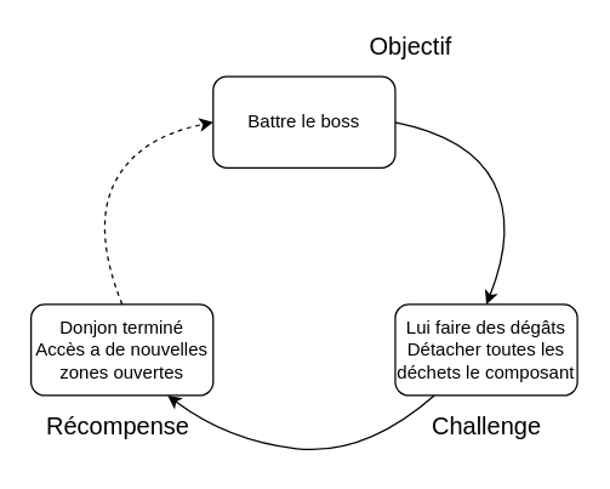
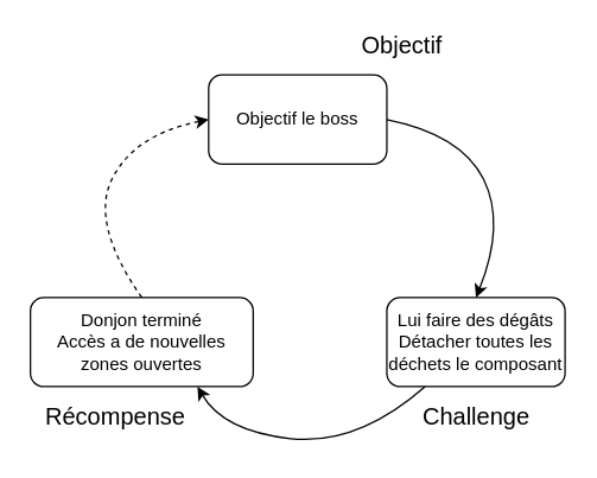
  <mxCell id="0" />
  <mxCell id="1" parent="0" />
- <mxCell id="2" value="Battre le boss" style="rounded=1;whiteSpace=wrap;html=1;" vertex="1" parent="1"><mxGeometry x="140" y="50" width="120" height="60" as="geometry" /></mxCell>
+ <mxCell id="2" value="Objectif le boss" style="rounded=1;whiteSpace=wrap;html=1;" vertex="1" parent="1"><mxGeometry x="140" y="50" width="120" height="60" as="geometry" /></mxCell>
  <mxCell id="3" value="Lui faire des dégâts&lt;br&gt;Détacher toutes les déchets le composant" style="rounded=1;whiteSpace=wrap;html=1;" vertex="1" parent="1"><mxGeometry x="260" y="200" width="120" height="60" as="geometry" /></mxCell>
- <mxCell id="4" value="Donjon terminé&lt;br&gt;Accès a de nouvelles zones ouvertes" style="rounded=1;whiteSpace=wrap;html=1;" vertex="1" parent="1"><mxGeometry x="20" y="200" width="120" height="60" as="geometry" /></mxCell>
+ <mxCell id="4" value="Donjon terminé&lt;br&gt;Accès a de nouvelles zones ouvertes" style="rounded=1;whiteSpace=wrap;html=1;" vertex="1" parent="1"><mxGeometry x="20" y="200" width="150" height="60" as="geometry" /></mxCell>
  <mxCell id="5" value="" style="curved=1;endArrow=classic;html=1;exitX=1;exitY=0.5;exitDx=0;exitDy=0;entryX=0.5;entryY=0;entryDx=0;entryDy=0;" edge="1" parent="1" source="2" target="3"><mxGeometry width="50" height="50" relative="1" as="geometry"><mxPoint x="20" y="330" as="sourcePoint" /><mxPoint x="70" y="280" as="targetPoint" /><Array as="points"><mxPoint x="310" y="90" /><mxPoint x="340" y="150" /></Array></mxGeometry></mxCell>
  <mxCell id="6" value="" style="curved=1;endArrow=classic;html=1;entryX=0.75;entryY=1;entryDx=0;entryDy=0;" edge="1" parent="1" source="3" target="4"><mxGeometry width="50" height="50" relative="1" as="geometry"><mxPoint x="153" y="260" as="sourcePoint" /><mxPoint x="213" y="380" as="targetPoint" /><Array as="points"><mxPoint x="240" y="300" /><mxPoint x="150" y="290" /></Array></mxGeometry></mxCell>
  <mxCell id="7" value="" style="curved=1;endArrow=classic;html=1;exitX=0.5;exitY=0;exitDx=0;exitDy=0;entryX=0;entryY=0.5;entryDx=0;entryDy=0;dashed=1;" edge="1" parent="1" source="4" target="2"><mxGeometry width="50" height="50" relative="1" as="geometry"><mxPoint x="110" y="90" as="sourcePoint" /><mxPoint x="-130" y="90" as="targetPoint" /><Array as="points"><mxPoint x="60" y="150" /><mxPoint x="90" y="90" /></Array></mxGeometry></mxCell>
  <mxCell id="8" value="&lt;font style=&quot;font-size: 16px&quot;&gt;Objectif&lt;/font&gt;" style="text;html=1;strokeColor=none;fillColor=none;align=center;verticalAlign=middle;whiteSpace=wrap;rounded=0;" vertex="1" parent="1"><mxGeometry x="237.5" y="20" width="65" height="20" as="geometry" /></mxCell>
  <mxCell id="9" value="&lt;font style=&quot;font-size: 16px&quot;&gt;Challenge&lt;/font&gt;" style="text;html=1;strokeColor=none;fillColor=none;align=center;verticalAlign=middle;whiteSpace=wrap;rounded=0;" vertex="1" parent="1"><mxGeometry x="277.5" y="270" width="85" height="20" as="geometry" /></mxCell>
  <mxCell id="10" value="&lt;font style=&quot;font-size: 16px&quot;&gt;Récompense&lt;/font&gt;" style="text;html=1;strokeColor=none;fillColor=none;align=center;verticalAlign=middle;whiteSpace=wrap;rounded=0;" vertex="1" parent="1"><mxGeometry x="30" y="270" width="95" height="20" as="geometry" /></mxCell>
